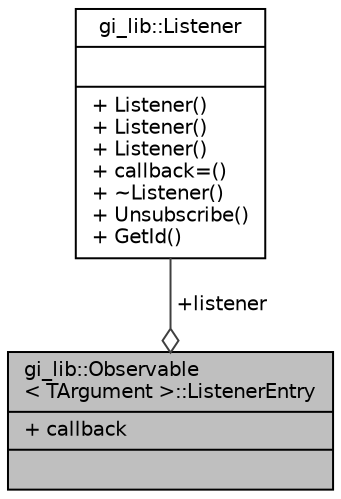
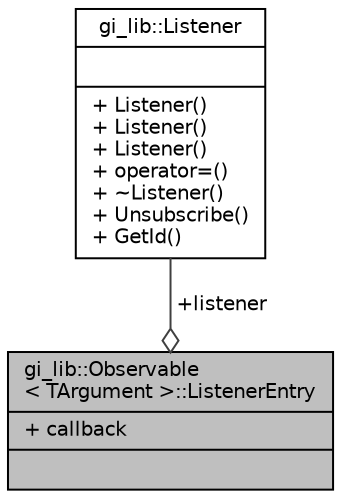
  digraph {
    node [color=black fontname=Helvetica fontsize=10 shape=record style=filled]
    n1 [fillcolor=grey75 fontcolor=black height=0.2 label="{gi_lib::Observable\l\< TArgument \>::ListenerEntry\n|+ callback\l|}" width=0.4]
-   n2 [fillcolor=white height=0.2 label="{gi_lib::Listener\n||+ Listener()\l+ Listener()\l+ Listener()\l+ callback=()\l+ ~Listener()\l+ Unsubscribe()\l+ GetId()\l}" width=0.4]
+   n2 [fillcolor=white height=0.2 label="{gi_lib::Listener\n||+ Listener()\l+ Listener()\l+ Listener()\l+ operator=()\l+ ~Listener()\l+ Unsubscribe()\l+ GetId()\l}" width=0.4]
    n2 -> n1 [arrowhead=odiamond color=grey25 fontname=Helvetica fontsize=10 label=" +listener" labelfontname=Helvetica labelfontsize=10 style=solid]
  }
